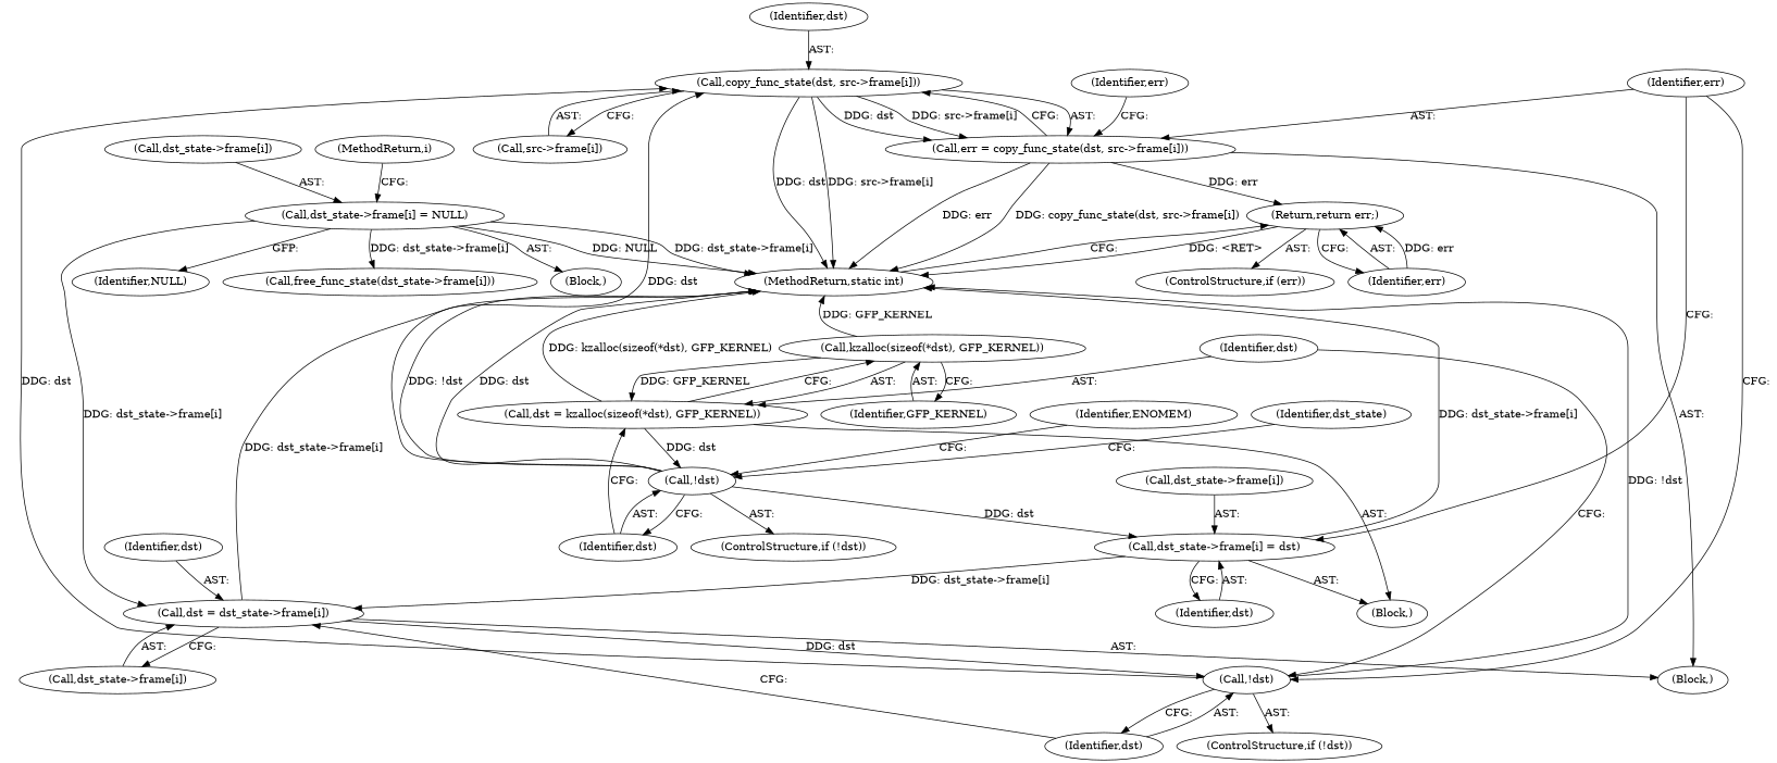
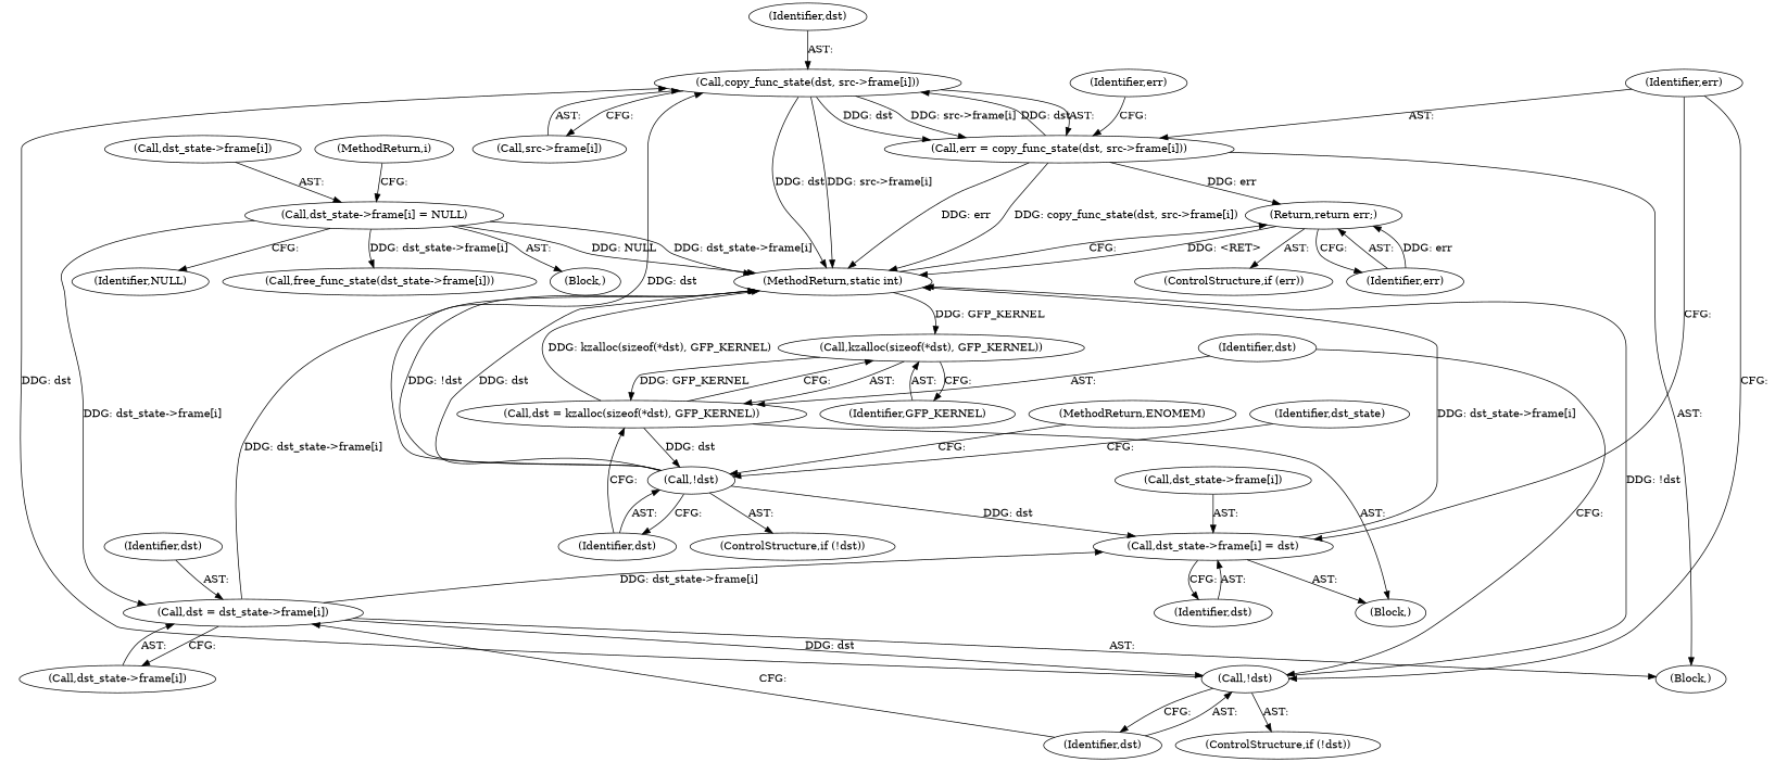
  digraph {
    n1 [label="(Call,copy_func_state(dst, src->frame[i]))"]
    n2 [label="(Call,err = copy_func_state(dst, src->frame[i]))"]
    n3 [label="(Call,src->frame[i])"]
    n4 [label="(MethodReturn,static int)"]
    n5 [label="(Block,)"]
    n6 [label="(Return,return err;)"]
    n7 [label="(Call,!dst)"]
    n8 [label="(ControlStructure,if (!dst))"]
    n9 [label="(Identifier,dst)"]
    n10 [label="(Call,dst = dst_state->frame[i])"]
    n11 [label="(Call,dst_state->frame[i])"]
    n12 [label="(Call,dst_state->frame[i] = dst)"]
    n13 [label="(Identifier,dst)"]
    n14 [label="(Block,)"]
    n15 [label="(Call,!dst)"]
    n16 [label="(ControlStructure,if (!dst))"]
    n17 [label="(Identifier,dst)"]
    n18 [label="(Call,dst = kzalloc(sizeof(*dst), GFP_KERNEL))"]
    n19 [label="(Call,kzalloc(sizeof(*dst), GFP_KERNEL))"]
    n20 [label="(Identifier,GFP_KERNEL)"]
    n21 [label="(Call,dst_state->frame[i] = NULL)"]
    n22 [label="(Identifier,NULL)"]
    n23 [label="(Call,free_func_state(dst_state->frame[i]))"]
    n24 [label="(Block,)"]
    n25 [label="(ControlStructure,if (err))"]
    n26 [label="(Identifier,err)"]
    n27 [label="(Identifier,dst)"]
-   n28 [label="(Identifier,ENOMEM)"]
+   n28 [label="(MethodReturn,ENOMEM)"]
    n29 [label="(Call,dst_state->frame[i])"]
    n30 [label="(Identifier,dst)"]
    n31 [label="(Call,dst_state->frame[i])"]
    n32 [label="(Identifier,dst_state)"]
    n33 [label="(Identifier,dst)"]
    n34 [label="(MethodReturn,i)"]
    n35 [label="(Identifier,err)"]
    n36 [label="(Identifier,err)"]
    n1 -> n2 [label="AST: "]
    n1 -> n2 [label="DDG: dst"]
    n1 -> n2 [label="DDG: src->frame[i]"]
    n1 -> n3 [label="CFG: "]
    n1 -> n4 [label="DDG: dst"]
    n1 -> n4 [label="DDG: src->frame[i]"]
-   n2 -> n1 [label="CFG: "]
+   n2 -> n1 [label="DDG: dst"]
    n2 -> n4 [label="DDG: err"]
    n2 -> n4 [label="DDG: copy_func_state(dst, src->frame[i])"]
    n2 -> n5 [label="AST: "]
    n2 -> n6 [label="DDG: err"]
    n3 -> n1 [label="AST: "]
    n4 -> n6 [label="CFG: "]
    n6 -> n4 [label="DDG: <RET>"]
    n6 -> n25 [label="AST: "]
    n6 -> n26 [label="CFG: "]
    n7 -> n1 [label="DDG: dst"]
    n7 -> n4 [label="DDG: !dst"]
    n7 -> n8 [label="AST: "]
    n7 -> n9 [label="CFG: "]
    n9 -> n7 [label="AST: "]
    n9 -> n10 [label="CFG: "]
    n10 -> n4 [label="DDG: dst_state->frame[i]"]
    n10 -> n5 [label="AST: "]
    n10 -> n7 [label="DDG: dst"]
    n10 -> n11 [label="CFG: "]
    n11 -> n10 [label="AST: "]
    n12 -> n4 [label="DDG: dst_state->frame[i]"]
-   n12 -> n10 [label="DDG: dst_state->frame[i]"]
+   n10 -> n12 [label="DDG: dst_state->frame[i]"]
    n12 -> n13 [label="CFG: "]
    n12 -> n14 [label="AST: "]
    n13 -> n12 [label="AST: "]
    n15 -> n1 [label="DDG: dst"]
    n15 -> n4 [label="DDG: !dst"]
    n15 -> n4 [label="DDG: dst"]
    n15 -> n12 [label="DDG: dst"]
    n15 -> n16 [label="AST: "]
    n15 -> n17 [label="CFG: "]
    n17 -> n15 [label="AST: "]
    n17 -> n18 [label="CFG: "]
    n18 -> n4 [label="DDG: kzalloc(sizeof(*dst), GFP_KERNEL)"]
    n18 -> n14 [label="AST: "]
    n18 -> n15 [label="DDG: dst"]
    n18 -> n19 [label="CFG: "]
-   n19 -> n4 [label="DDG: GFP_KERNEL"]
+   n4 -> n19 [label="DDG: GFP_KERNEL"]
    n19 -> n18 [label="AST: "]
    n19 -> n18 [label="DDG: GFP_KERNEL"]
    n19 -> n20 [label="CFG: "]
    n20 -> n19 [label="AST: "]
    n21 -> n4 [label="DDG: NULL"]
    n21 -> n4 [label="DDG: dst_state->frame[i]"]
    n21 -> n10 [label="DDG: dst_state->frame[i]"]
-   n21 -> n22 [label="GFP: "]
+   n21 -> n22 [label="CFG: "]
    n21 -> n23 [label="DDG: dst_state->frame[i]"]
    n21 -> n24 [label="AST: "]
    n26 -> n6 [label="AST: "]
    n26 -> n6 [label="DDG: err"]
    n27 -> n10 [label="AST: "]
    n28 -> n15 [label="CFG: "]
    n29 -> n21 [label="AST: "]
    n30 -> n7 [label="CFG: "]
    n30 -> n18 [label="AST: "]
    n31 -> n12 [label="AST: "]
    n32 -> n15 [label="CFG: "]
    n33 -> n1 [label="AST: "]
    n34 -> n21 [label="CFG: "]
    n35 -> n2 [label="AST: "]
    n35 -> n7 [label="CFG: "]
    n35 -> n12 [label="CFG: "]
    n36 -> n2 [label="CFG: "]
  }
